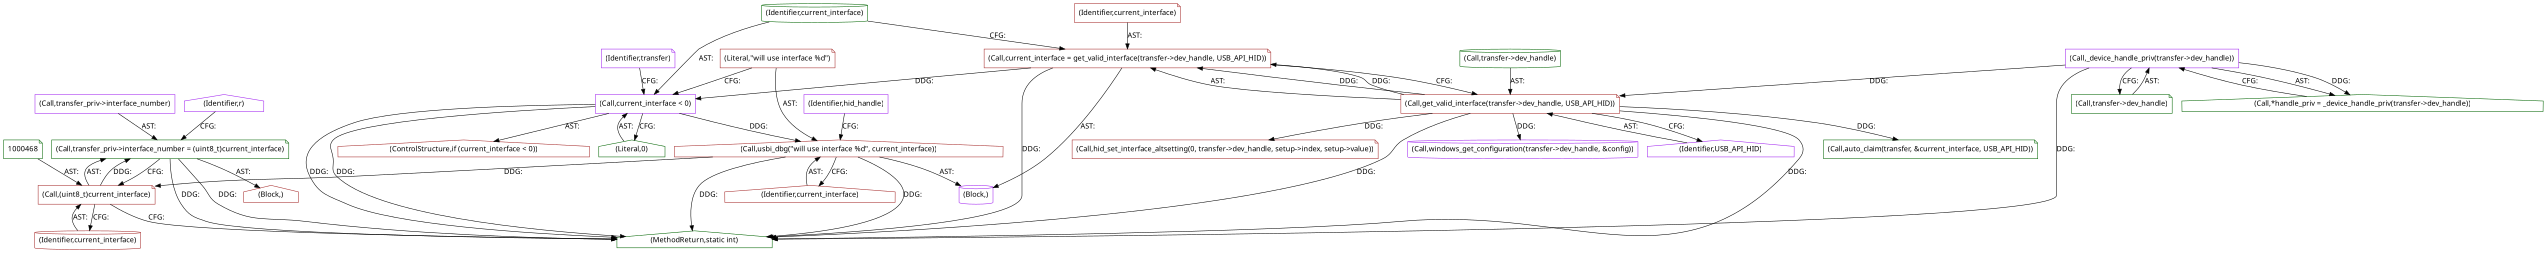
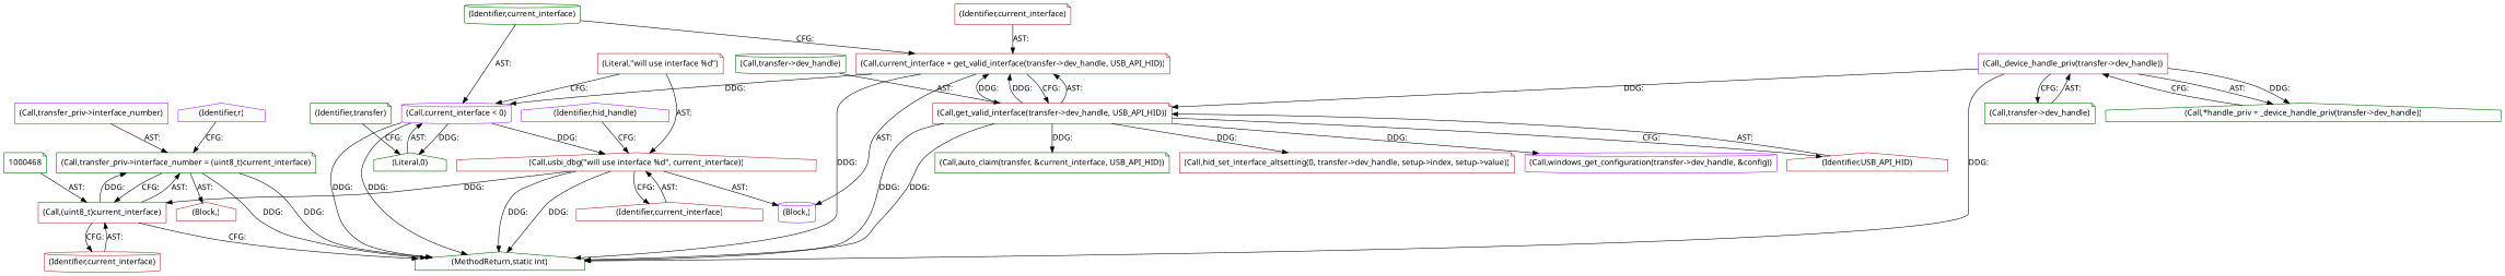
  digraph {
    fontname="Noto Sans"
    node [color=brown fontname="Noto Sans" shape=note]
    edge [fontname="Noto Sans"]
    n1 [color=darkgreen label="(Call,transfer_priv->interface_number = (uint8_t)current_interface)"]
-   n2 [label="(Call,(uint8_t)current_interface)"]
+   n2 [label="(Call,(uint8_t)current_interface)" shape=box]
    n3 [color=darkgreen label="(MethodReturn,static int)" shape=house]
    n4 [label="(Block,)" shape=house]
    n5 [label="(Identifier,current_interface)" shape=cylinder]
    n6 [label="(Call,usbi_dbg(\"will use interface %d\", current_interface))" shape=house]
    n7 [label="(Identifier,current_interface)" shape=house]
    n8 [color=purple label="(Block,)" shape=cylinder]
-   n9 [color=purple label="(Call,current_interface < 0)" shape=box]
-   n10 [label="(ControlStructure,if (current_interface < 0))" shape=house]
+   n9 [color=purple label="(Call,current_interface < 0)" shape=cylinder]
    n11 [color=darkgreen label="(Literal,0)" shape=house]
    n12 [label="(Call,current_interface = get_valid_interface(transfer->dev_handle, USB_API_HID))"]
    n13 [label="(Call,get_valid_interface(transfer->dev_handle, USB_API_HID))"]
    n14 [color=darkgreen label="(Call,auto_claim(transfer, &current_interface, USB_API_HID))"]
    n15 [label="(Call,hid_set_interface_altsetting(0, transfer->dev_handle, setup->index, setup->value))"]
    n16 [color=purple label="(Call,windows_get_configuration(transfer->dev_handle, &config))" shape=cylinder]
-   n17 [color=purple label="(Identifier,USB_API_HID)" shape=house]
+   n17 [label="(Identifier,USB_API_HID)" shape=house]
    n18 [color=purple label="(Call,_device_handle_priv(transfer->dev_handle))" shape=box]
    n19 [color=darkgreen label="(Call,transfer->dev_handle)"]
    n20 [color=darkgreen label="(Call,*handle_priv = _device_handle_priv(transfer->dev_handle))" shape=house]
    n21 [color=darkgreen label="(Call,transfer->dev_handle)" shape=cylinder]
    n22 [color=purple label="(Call,transfer_priv->interface_number)" shape=box]
    n23 [color=purple label="(Identifier,r)" shape=house]
    n24 [label="(Literal,\"will use interface %d\")"]
-   n25 [color=purple label="(Identifier,hid_handle)" shape=box]
+   n25 [color=purple label="(Identifier,hid_handle)" shape=house]
    n26 [color=darkgreen label="(Identifier,current_interface)" shape=cylinder]
    n27 [label="(Identifier,current_interface)"]
-   n28 [color=purple label="(Identifier,transfer)"]
+   n28 [color=darkgreen label="(Identifier,transfer)"]
    1000468 [color=darkgreen]
    n1 -> n2 [label="CFG: "]
    n1 -> n3 [label="DDG: "]
    n1 -> n3 [label="DDG: "]
    n1 -> n4 [label="AST: "]
    n2 -> n1 [label="AST: "]
    n2 -> n1 [label="DDG: "]
    n2 -> n3 [label="CFG: "]
    n2 -> n5 [label="CFG: "]
    n5 -> n2 [label="AST: "]
    n6 -> n2 [label="DDG: "]
    n6 -> n3 [label="DDG: "]
    n6 -> n3 [label="DDG: "]
    n6 -> n7 [label="CFG: "]
    n6 -> n8 [label="AST: "]
    n7 -> n6 [label="AST: "]
    n9 -> n3 [label="DDG: "]
    n9 -> n3 [label="DDG: "]
    n9 -> n6 [label="DDG: "]
-   n9 -> n10 [label="AST: "]
-   n9 -> n11 [label="CFG: "]
+   n9 -> n11 [label="DDG: "]
    n11 -> n9 [label="AST: "]
    n12 -> n3 [label="DDG: "]
    n12 -> n8 [label="AST: "]
    n12 -> n9 [label="DDG: "]
    n12 -> n13 [label="CFG: "]
    n13 -> n3 [label="DDG: "]
    n13 -> n3 [label="DDG: "]
    n13 -> n12 [label="AST: "]
    n13 -> n12 [label="DDG: "]
    n13 -> n12 [label="DDG: "]
    n13 -> n14 [label="DDG: "]
    n13 -> n15 [label="DDG: "]
    n13 -> n16 [label="DDG: "]
    n13 -> n17 [label="CFG: "]
    n17 -> n13 [label="AST: "]
    n18 -> n3 [label="DDG: "]
    n18 -> n13 [label="DDG: "]
    n18 -> n19 [label="CFG: "]
    n18 -> n20 [label="AST: "]
    n18 -> n20 [label="DDG: "]
    n19 -> n18 [label="AST: "]
    n20 -> n18 [label="CFG: "]
    n21 -> n13 [label="AST: "]
    n22 -> n1 [label="AST: "]
    n23 -> n1 [label="CFG: "]
    n24 -> n6 [label="AST: "]
    n24 -> n9 [label="CFG: "]
    n25 -> n6 [label="CFG: "]
    n26 -> n9 [label="AST: "]
    n26 -> n12 [label="CFG: "]
    n27 -> n12 [label="AST: "]
-   n28 -> n9 [label="CFG: "]
+   n28 -> n11 [label="CFG: "]
    1000468 -> n2 [label="AST: "]
  }
